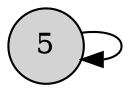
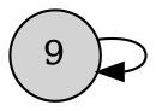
  digraph {
    rankdir=same
-   5 [shape=circle style=filled]
+   5 [shape=circle style=filled label=9]
    5 -> 5 [label=" "]
  }
